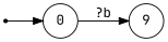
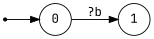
  digraph {
    fontname="JetBrains Mono"
    rankdir=LR
    node [fontname="JetBrains Mono" shape=circle]
    edge [fontname="JetBrains Mono"]
    ENTRY [shape=point]
    0
-   1 [label=9]
+   1
    ENTRY -> 0
    0 -> 1 [label="?b"]
  }
